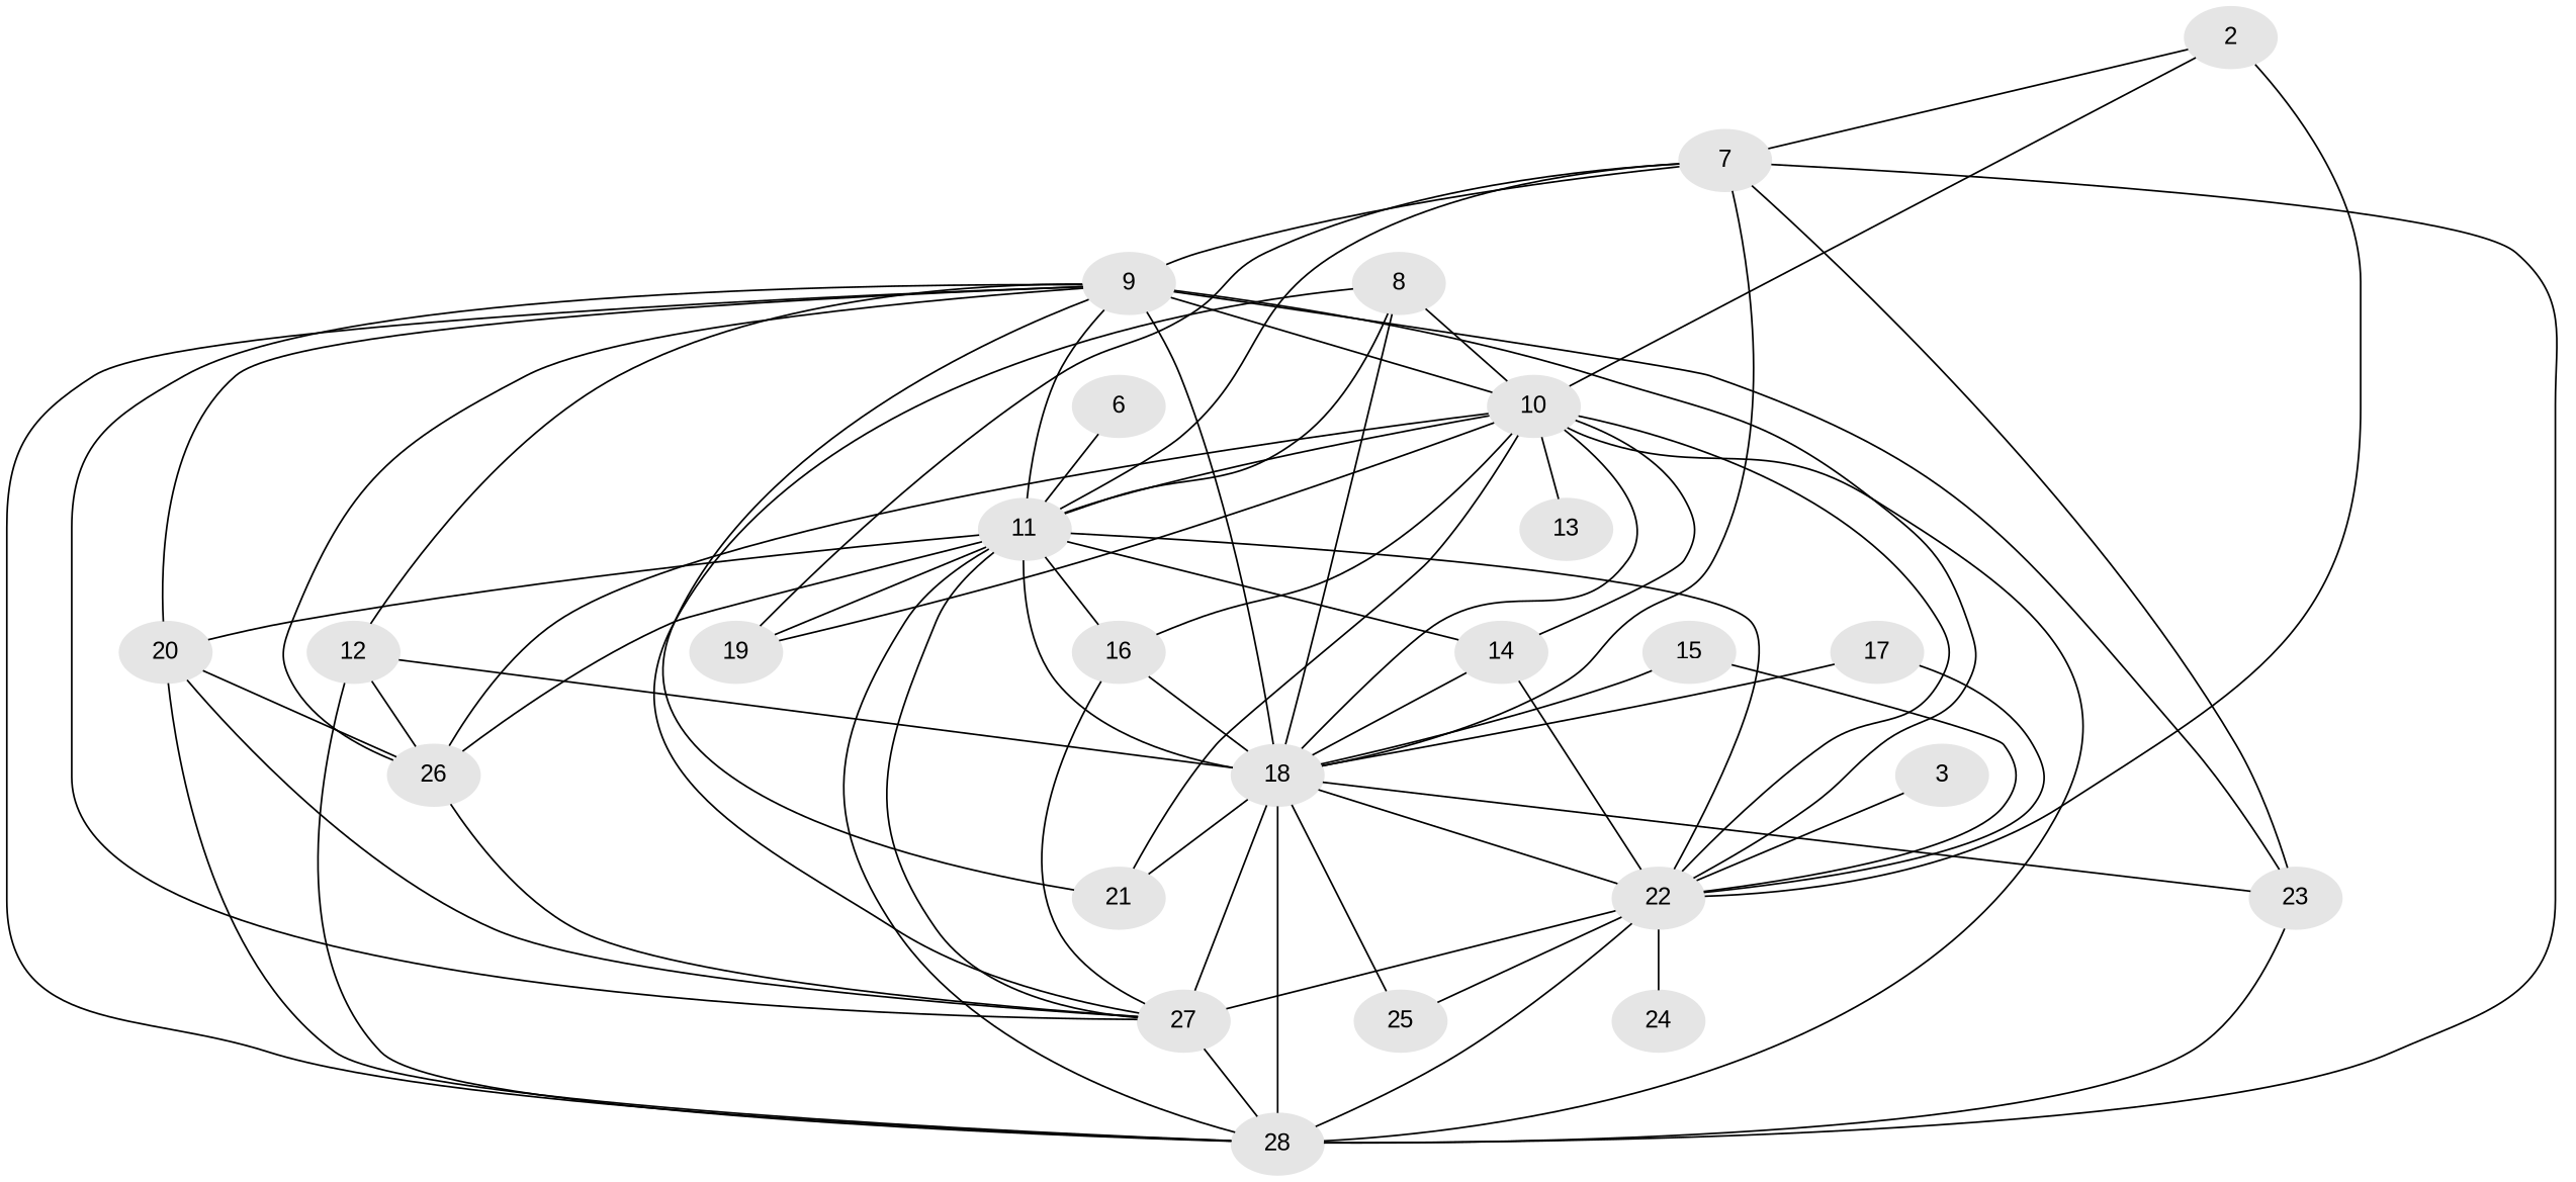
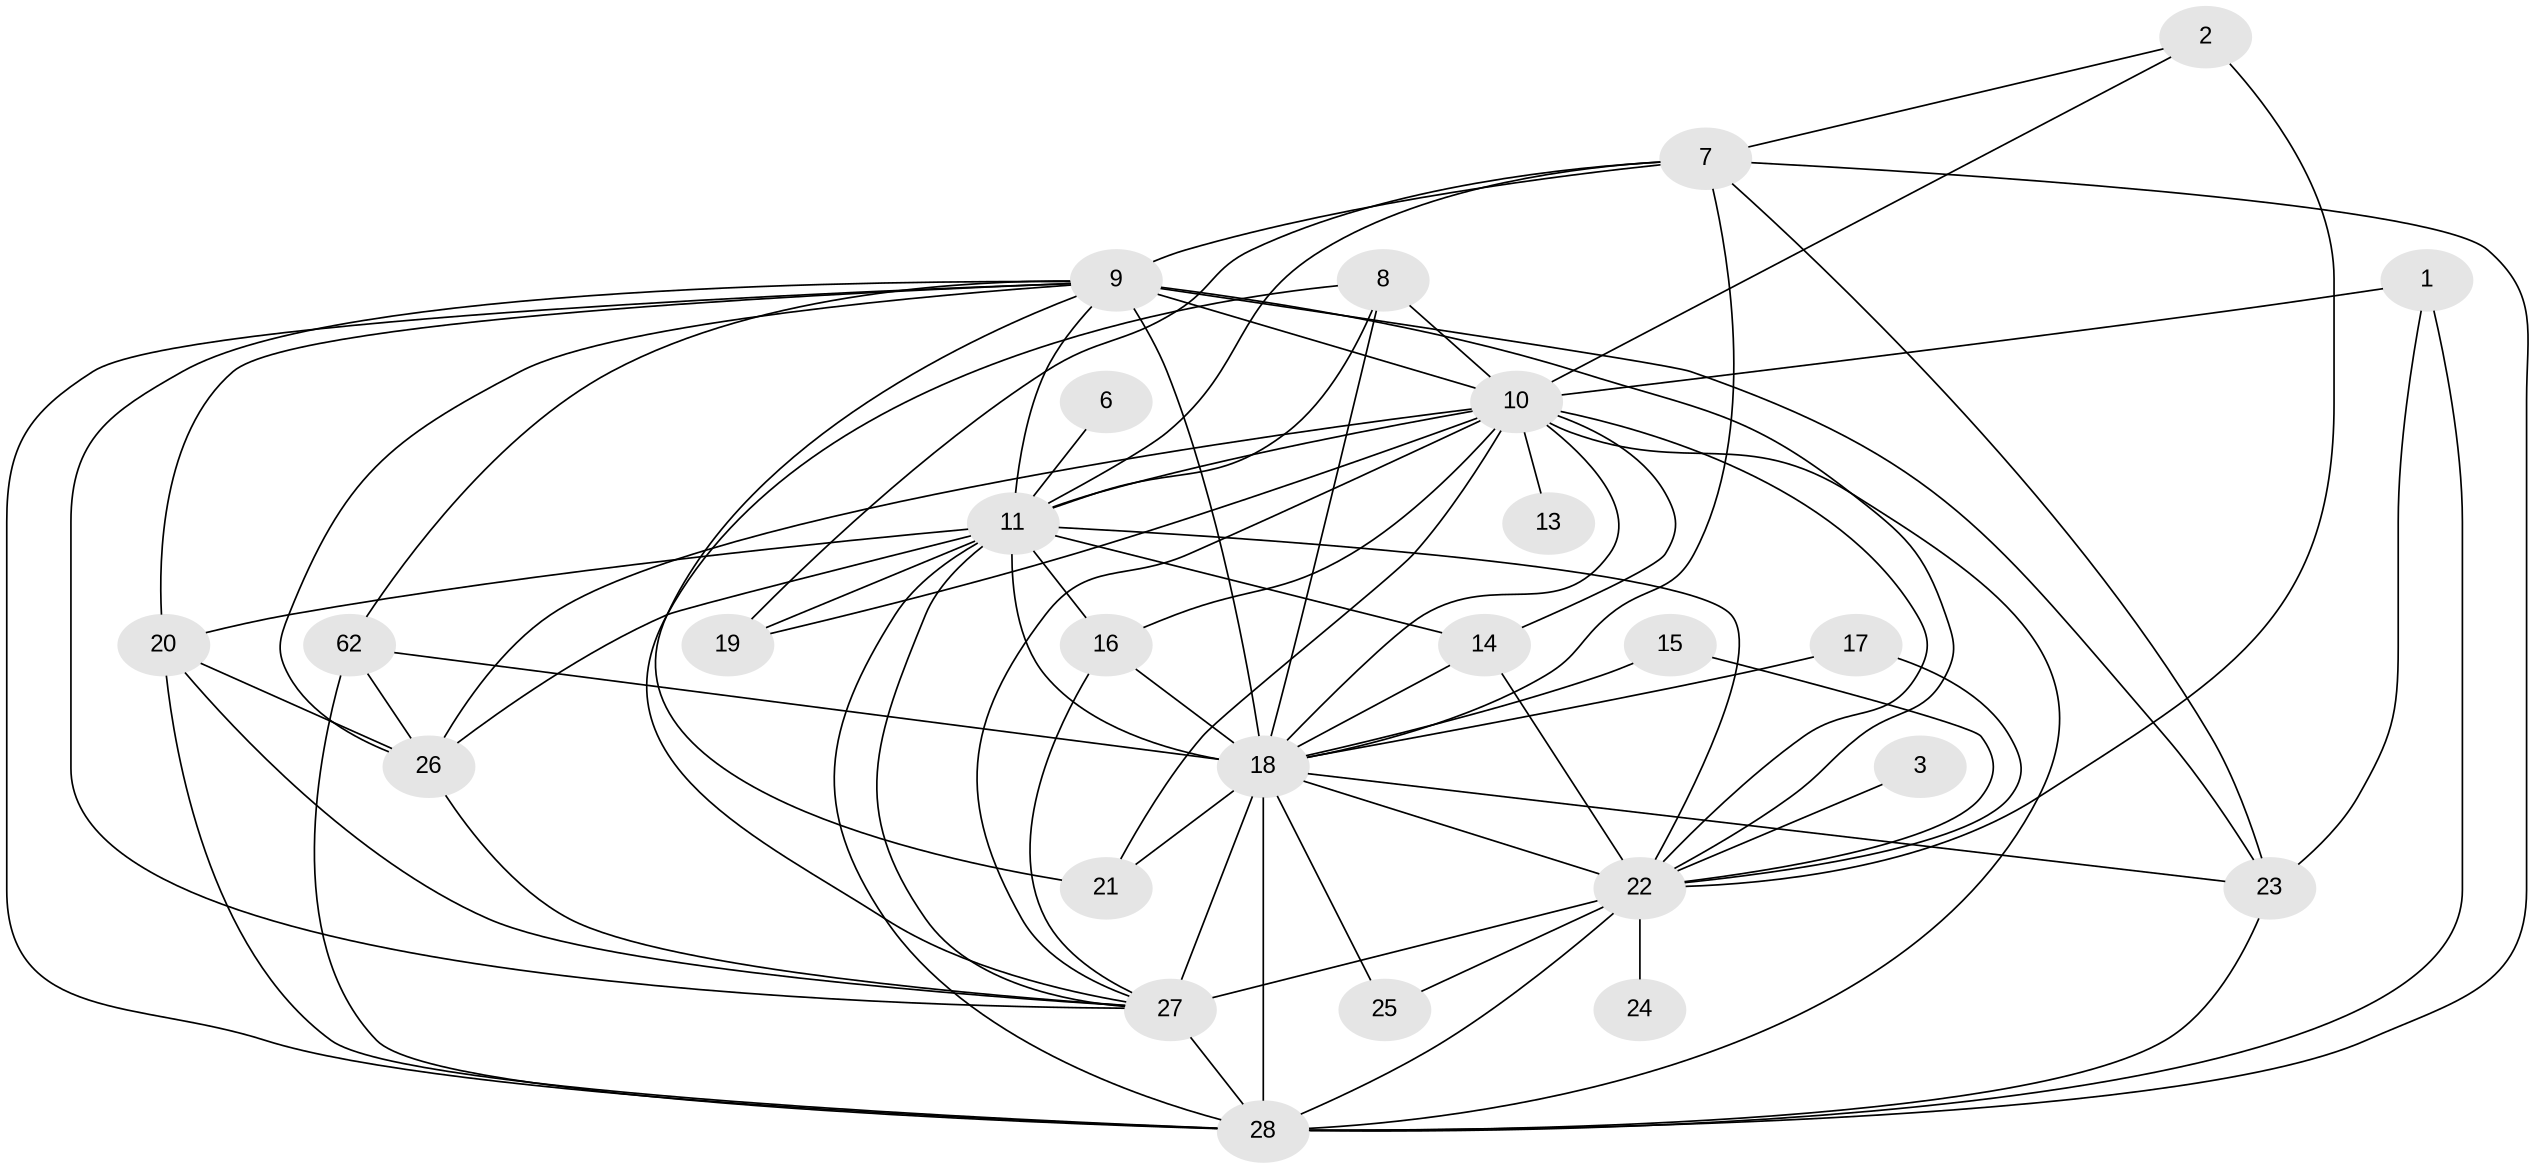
  graph {
    fontname="Liberation Sans"
    node [color=gray90 fontname="Liberation Sans" style=filled]
    edge [fontname="Liberation Sans" weight=1.0]
+   1
    10
    23
    28
    22
    18
    11
    19
    27
    21
    26
    13
    14
    16
    2
    7
    9
    25
    24
    3
-   12
+   12 [label=62]
    20
    6
    8
    15
    17
+   1 -- 10
+   1 -- 23
+   1 -- 28
    10 -- 28
    10 -- 22
    10 -- 18 [weight=5.0]
    10 -- 11 [weight=2.0]
    10 -- 19
+   10 -- 27
    10 -- 21
    10 -- 26
    10 -- 13
    10 -- 14
    10 -- 16
    23 -- 28
    22 -- 28
    22 -- 27 [weight=2.0]
    22 -- 25
    22 -- 24
    18 -- 23
    18 -- 28 [weight=6.0]
    18 -- 22 [weight=5.0]
    18 -- 27 [weight=5.0]
    18 -- 21 [weight=2.0]
    18 -- 25
    11 -- 28
    11 -- 22
    11 -- 18 [weight=6.0]
    11 -- 19
    11 -- 27
    11 -- 26
    11 -- 14 [weight=2.0]
    11 -- 16 [weight=2.0]
    11 -- 20
    27 -- 28 [weight=2.0]
    26 -- 27
    14 -- 22
    14 -- 18
    16 -- 18 [weight=2.0]
    16 -- 27
    2 -- 10
    2 -- 22
    2 -- 7
    7 -- 23
    7 -- 28 [weight=2.0]
    7 -- 18
    7 -- 11
    7 -- 19
    7 -- 9 [weight=3.0]
    9 -- 10 [weight=3.0]
    9 -- 23
    9 -- 28 [weight=3.0]
    9 -- 22 [weight=4.0]
    9 -- 18 [weight=8.0]
    9 -- 11 [weight=3.0]
    9 -- 27 [weight=2.0]
    9 -- 21
    9 -- 26 [weight=2.0]
    9 -- 12
    9 -- 20
    3 -- 22
    12 -- 28
    12 -- 18 [weight=2.0]
    12 -- 26
    20 -- 28
    20 -- 27
    20 -- 26
    6 -- 11
    8 -- 10
    8 -- 18
    8 -- 11
    8 -- 27
    15 -- 22
    15 -- 18
    17 -- 22
    17 -- 18
  }
